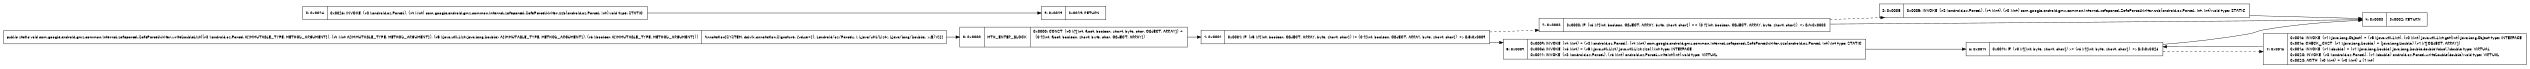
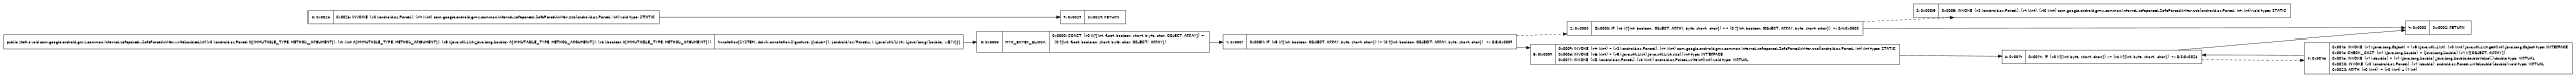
  digraph {
    fontname="Patrick Hand"
    rankdir=LR
    node [fontname="Patrick Hand" shape=record]
    edge [fontname="Patrick Hand"]
    n1 [label="{0\:\ 0x0000|MTH_ENTER_BLOCK\l|0x0000: CONST  (r0 I:?[int, float, boolean, short, byte, char, OBJECT, ARRAY]) = \l  (0 ?[int, float, boolean, short, byte, char, OBJECT, ARRAY])\l \l}"]
    n2 [label="{1\:\ 0x0001|0x0001: IF  (r5 I:?[int, boolean, OBJECT, ARRAY, byte, short, char]) != (0 ?[int, boolean, OBJECT, ARRAY, byte, short, char])  \-\> B:5:0x0009 \l}"]
    n3 [label="{2\:\ 0x0003|0x0003: IF  (r6 I:?[int, boolean, OBJECT, ARRAY, byte, short, char]) == (0 ?[int, boolean, OBJECT, ARRAY, byte, short, char])  \-\> B:4:0x0008 \l}"]
    n4 [label="{5\:\ 0x0009|0x0009: INVOKE  (r4 I:int) = (r3 I:android.os.Parcel), (r4 I:int) com.google.android.gms.common.internal.safeparcel.SafeParcelWriter.zza(android.os.Parcel, int):int type: STATIC \l0x000d: INVOKE  (r6 I:int) = (r5 I:java.util.List) java.util.List.size():int type: INTERFACE \l0x0011: INVOKE  (r3 I:android.os.Parcel), (r6 I:int) android.os.Parcel.writeInt(int):void type: VIRTUAL \l}"]
    n5 [label="{3\:\ 0x0005|0x0005: INVOKE  (r3 I:android.os.Parcel), (r4 I:int), (r0 I:int) com.google.android.gms.common.internal.safeparcel.SafeParcelWriter.zzb(android.os.Parcel, int, int):void type: STATIC \l}"]
    n6 [label="{4\:\ 0x0008|0x0002: RETURN   \l}"]
    n7 [label="{6\:\ 0x0014|0x0014: IF  (r0 I:?[int, byte, short, char]) \>= (r6 I:?[int, byte, short, char])  \-\> B:8:0x0026 \l}"]
    n8 [label="{7\:\ 0x0016|0x0016: INVOKE  (r1 I:java.lang.Object) = (r5 I:java.util.List), (r0 I:int) java.util.List.get(int):java.lang.Object type: INTERFACE \l0x001a: CHECK_CAST  (r1 I:java.lang.Double) = (java.lang.Double) (r1 I:?[OBJECT, ARRAY]) \l0x001c: INVOKE  (r1 I:double) = (r1 I:java.lang.Double) java.lang.Double.doubleValue():double type: VIRTUAL \l0x0020: INVOKE  (r3 I:android.os.Parcel), (r1 I:double) android.os.Parcel.writeDouble(double):void type: VIRTUAL \l0x0023: ARITH  (r0 I:int) = (r0 I:int) + (1 int) \l}"]
    n9 [label="{8\:\ 0x0026|0x0026: INVOKE  (r3 I:android.os.Parcel), (r4 I:int) com.google.android.gms.common.internal.safeparcel.SafeParcelWriter.zzb(android.os.Parcel, int):void type: STATIC \l}"]
    n10 [label="{9\:\ 0x0029|0x0029: RETURN   \l}"]
    n11 [label="{public static void com.google.android.gms.common.internal.safeparcel.SafeParcelWriter.writeDoubleList((r3 I:android.os.Parcel A[IMMUTABLE_TYPE, METHOD_ARGUMENT]), (r4 I:int A[IMMUTABLE_TYPE, METHOD_ARGUMENT]), (r5 I:java.util.List\<java.lang.Double\> A[IMMUTABLE_TYPE, METHOD_ARGUMENT]), (r6 I:boolean A[IMMUTABLE_TYPE, METHOD_ARGUMENT]))  | Annotation[SYSTEM, dalvik.annotation.Signature, \{value=[(, Landroid\/os\/Parcel;, I, Ljava\/util\/List\<, Ljava\/lang\/Double;, \>;Z)V]\}]\l}"]
    n1 -> n2
    n2 -> n3 [style=dashed]
    n2 -> n4
    n3 -> n5 [style=dashed]
    n3 -> n6
    n4 -> n7
-   n5 -> n6
    n7 -> n6
    n7 -> n8 [style=dashed]
    n8 -> n7
    n9 -> n10
    n11 -> n1
  }
